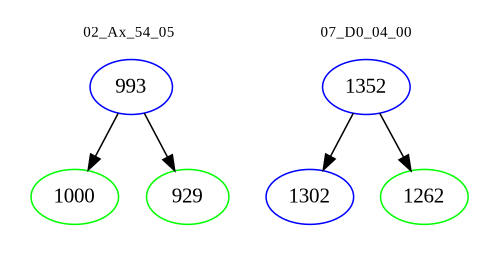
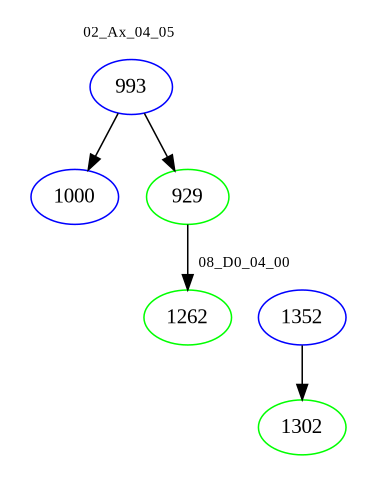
  digraph {
    fontname="Liberation Serif"
    node [color=blue fontname="Liberation Serif"]
    edge [color=black fontname="Liberation Serif"]
    n1 [label=993]
-   n2 [color=green label=1000]
+   n2 [label=1000]
    n3 [color=green label=929]
    n4 [label=1352]
-   n5 [label=1302]
+   n5 [color=green label=1302]
    n6 [color=green label=1262]
    subgraph cluster_1 {
      color=white
      fontsize=10
-     label="02_Ax_54_05"
+     label="02_Ax_04_05"
      n1
      n2
      n3
    }
    subgraph cluster_2 {
      color=white
      fontsize=10
-     label="07_D0_04_00"
+     label="08_D0_04_00"
      n4
      n5
      n6
    }
    n1 -> n2
    n1 -> n3
    n4 -> n5
-   n4 -> n6
+   n3 -> n6
  }
